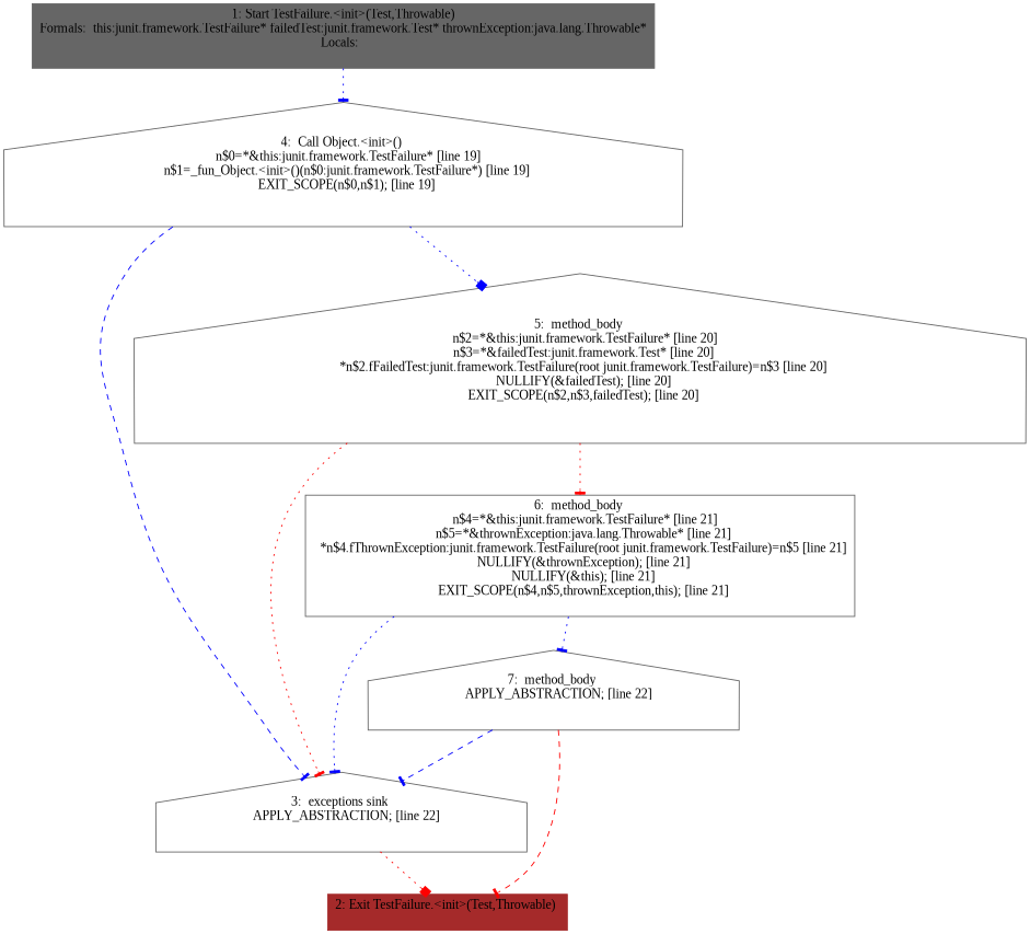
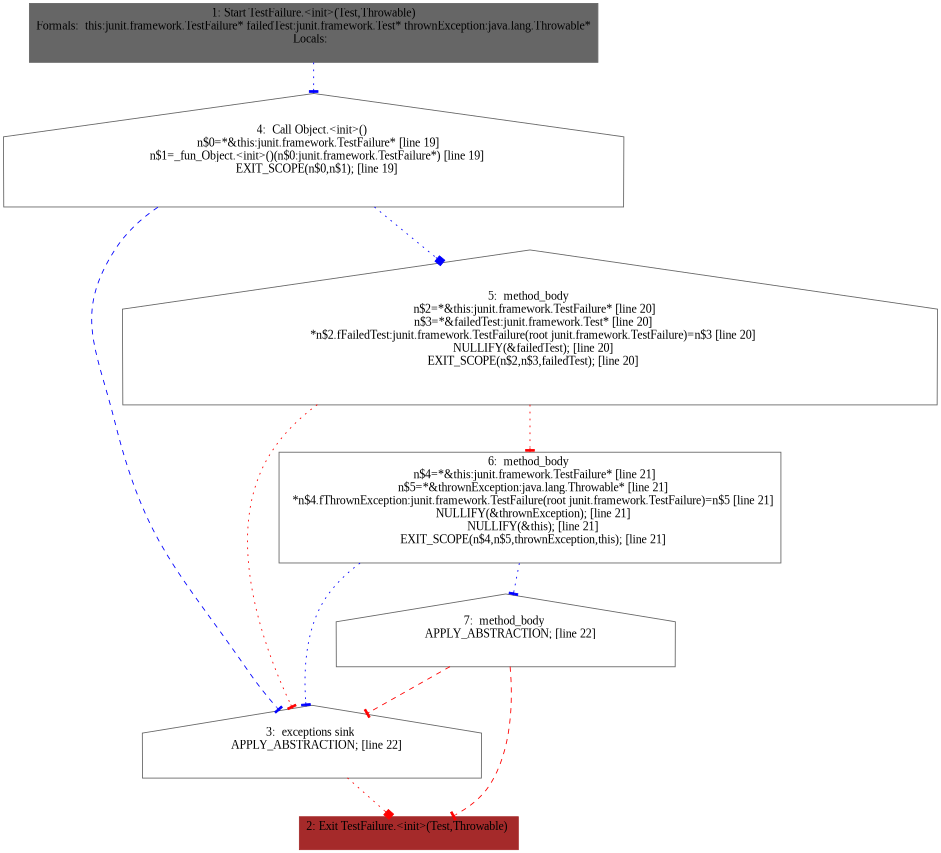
  digraph {
    fontname="Liberation Serif"
    node [color=gray40 shape=house fontname="Liberation Serif"]
    edge [color=blue style=dotted arrowhead=tee fontname="Liberation Serif"]
    n1 [label="1: Start TestFailure.<init>(Test,Throwable)\nFormals:  this:junit.framework.TestFailure* failedTest:junit.framework.Test* thrownException:java.lang.Throwable*\nLocals:  \n  " style=filled shape=box]
    n2 [label="4:  Call Object.<init>() \n   n$0=*&this:junit.framework.TestFailure* [line 19]\n  n$1=_fun_Object.<init>()(n$0:junit.framework.TestFailure*) [line 19]\n  EXIT_SCOPE(n$0,n$1); [line 19]\n "]
    n3 [label="3:  exceptions sink \n   APPLY_ABSTRACTION; [line 22]\n "]
    n4 [label="5:  method_body \n   n$2=*&this:junit.framework.TestFailure* [line 20]\n  n$3=*&failedTest:junit.framework.Test* [line 20]\n  *n$2.fFailedTest:junit.framework.TestFailure(root junit.framework.TestFailure)=n$3 [line 20]\n  NULLIFY(&failedTest); [line 20]\n  EXIT_SCOPE(n$2,n$3,failedTest); [line 20]\n "]
    n5 [color=brown label="2: Exit TestFailure.<init>(Test,Throwable) \n  " style=filled shape=box]
    n6 [label="6:  method_body \n   n$4=*&this:junit.framework.TestFailure* [line 21]\n  n$5=*&thrownException:java.lang.Throwable* [line 21]\n  *n$4.fThrownException:junit.framework.TestFailure(root junit.framework.TestFailure)=n$5 [line 21]\n  NULLIFY(&thrownException); [line 21]\n  NULLIFY(&this); [line 21]\n  EXIT_SCOPE(n$4,n$5,thrownException,this); [line 21]\n " shape=box]
    n7 [label="7:  method_body \n   APPLY_ABSTRACTION; [line 22]\n "]
    n1 -> n2
    n2 -> n3 [style=dashed]
    n2 -> n4 [arrowhead=box]
    n3 -> n5 [color=red arrowhead=box]
    n4 -> n3 [color=red]
    n4 -> n6 [color=red]
    n6 -> n3
    n6 -> n7
-   n7 -> n3 [style=dashed]
+   n7 -> n3 [color=red style=dashed]
    n7 -> n5 [color=red style=dashed]
  }
